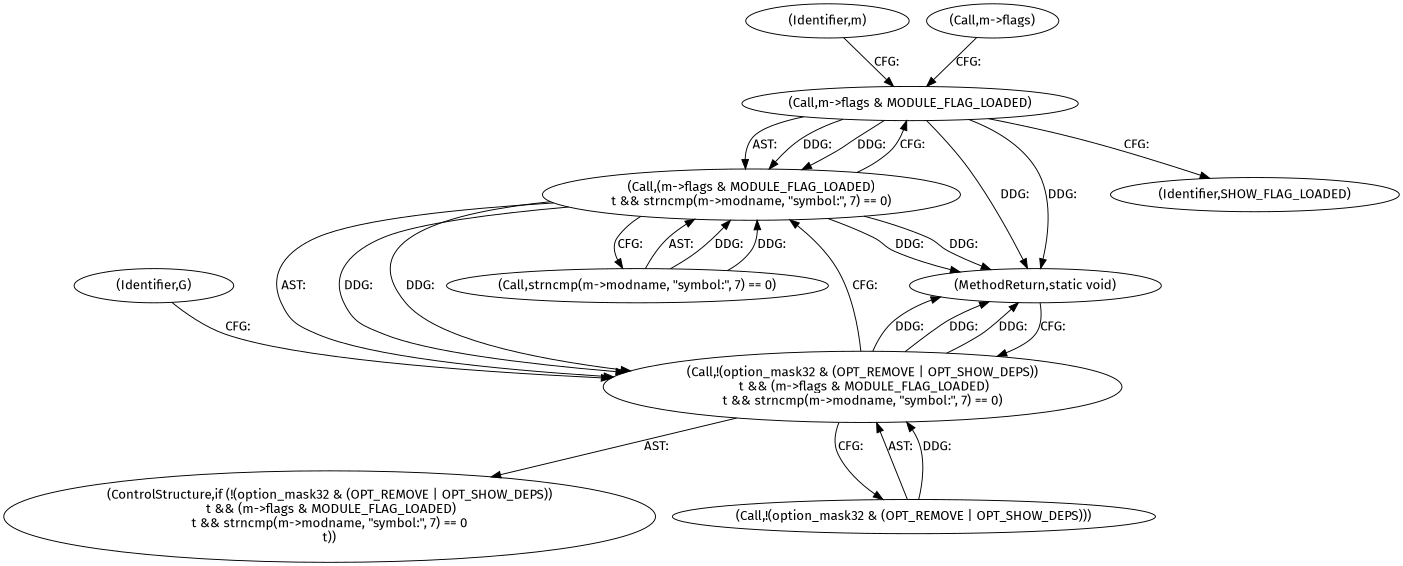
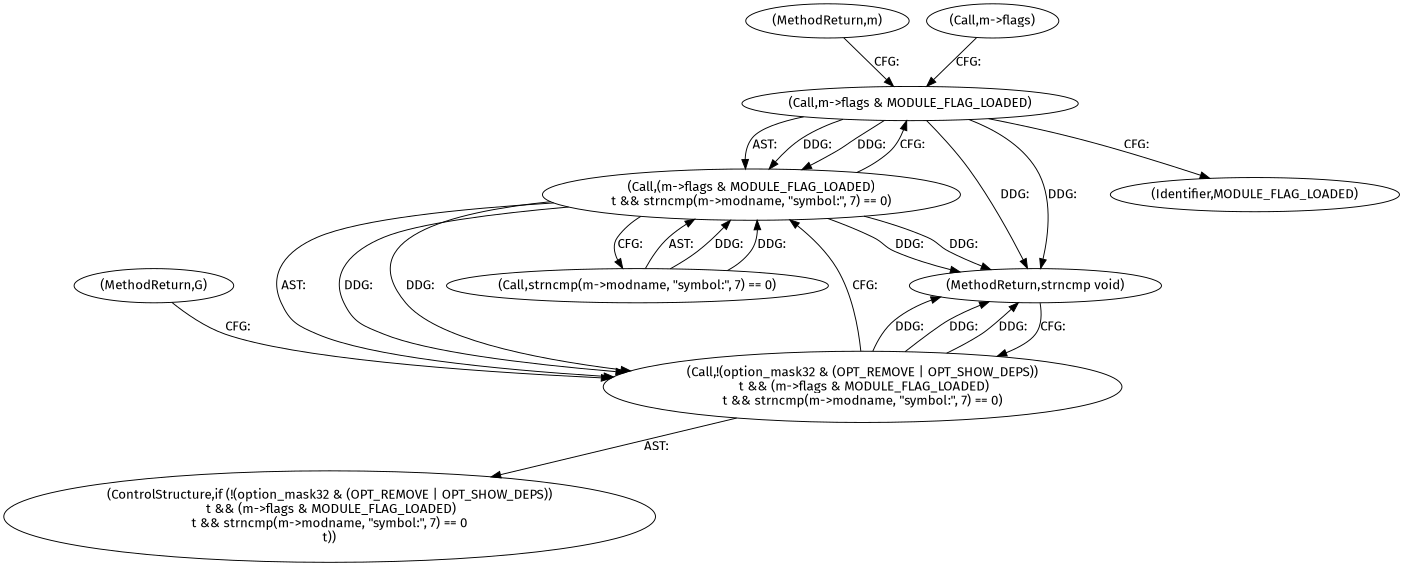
  digraph {
    fontname="Fira Sans"
    node [fontname="Fira Sans"]
    edge [fontname="Fira Sans"]
    n1 [label="(Call,m->flags & MODULE_FLAG_LOADED)"]
    n2 [label="(Call,(m->flags & MODULE_FLAG_LOADED)\n\t && strncmp(m->modname, \"symbol:\", 7) == 0)"]
-   n3 [label="(MethodReturn,static void)"]
-   n4 [label="(Identifier,SHOW_FLAG_LOADED)"]
+   n3 [label="(MethodReturn,strncmp void)"]
+   n4 [label="(Identifier,MODULE_FLAG_LOADED)"]
    n5 [label="(Call,!(option_mask32 & (OPT_REMOVE | OPT_SHOW_DEPS))\n \t && (m->flags & MODULE_FLAG_LOADED)\n\t && strncmp(m->modname, \"symbol:\", 7) == 0)"]
    n6 [label="(Call,strncmp(m->modname, \"symbol:\", 7) == 0)"]
    n7 [label="(ControlStructure,if (!(option_mask32 & (OPT_REMOVE | OPT_SHOW_DEPS))\n \t && (m->flags & MODULE_FLAG_LOADED)\n\t && strncmp(m->modname, \"symbol:\", 7) == 0\n\t))"]
-   n8 [label="(Call,!(option_mask32 & (OPT_REMOVE | OPT_SHOW_DEPS)))"]
-   n9 [label="(Identifier,m)"]
-   n10 [label="(Identifier,G)"]
+   n9 [label="(MethodReturn,m)"]
+   n10 [label="(MethodReturn,G)"]
    n11 [label="(Call,m->flags)"]
    n1 -> n2 [label="AST: "]
    n1 -> n2 [label="DDG: "]
    n1 -> n2 [label="DDG: "]
    n1 -> n3 [label="DDG: "]
    n1 -> n3 [label="DDG: "]
    n1 -> n4 [label="CFG: "]
    n2 -> n1 [label="CFG: "]
    n2 -> n3 [label="DDG: "]
    n2 -> n3 [label="DDG: "]
    n2 -> n5 [label="AST: "]
    n2 -> n5 [label="DDG: "]
    n2 -> n5 [label="DDG: "]
    n2 -> n6 [label="CFG: "]
    n3 -> n5 [label="CFG: "]
    n5 -> n2 [label="CFG: "]
    n5 -> n3 [label="DDG: "]
    n5 -> n3 [label="DDG: "]
    n5 -> n3 [label="DDG: "]
    n5 -> n7 [label="AST: "]
-   n5 -> n8 [label="CFG: "]
    n6 -> n2 [label="AST: "]
    n6 -> n2 [label="DDG: "]
    n6 -> n2 [label="DDG: "]
-   n8 -> n5 [label="AST: "]
-   n8 -> n5 [label="DDG: "]
    n9 -> n1 [label="CFG: "]
    n10 -> n5 [label="CFG: "]
    n11 -> n1 [label="CFG: "]
  }
